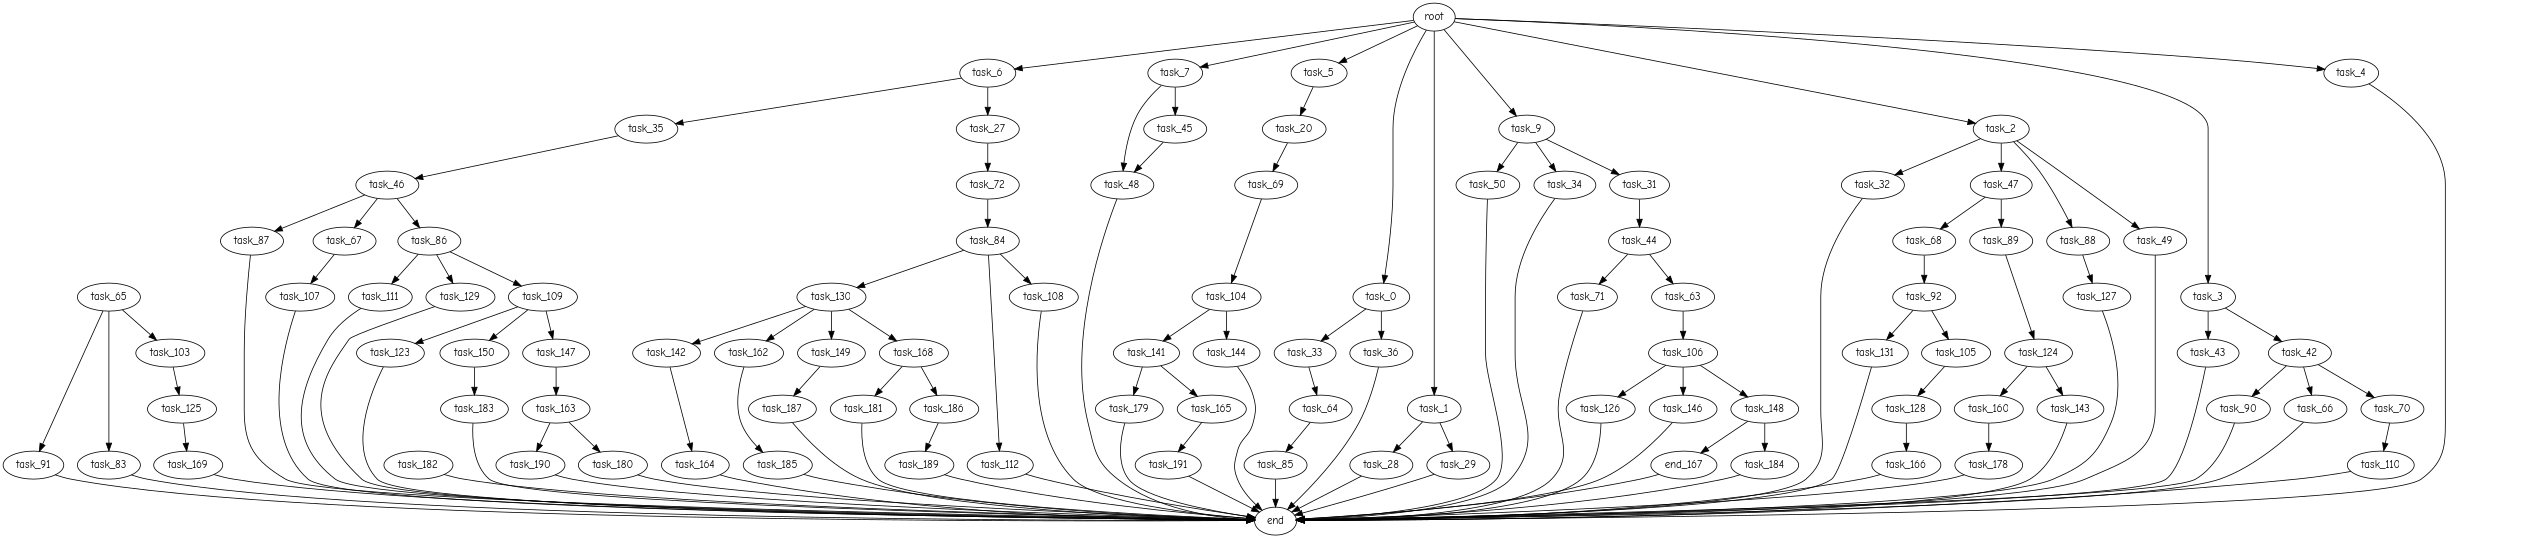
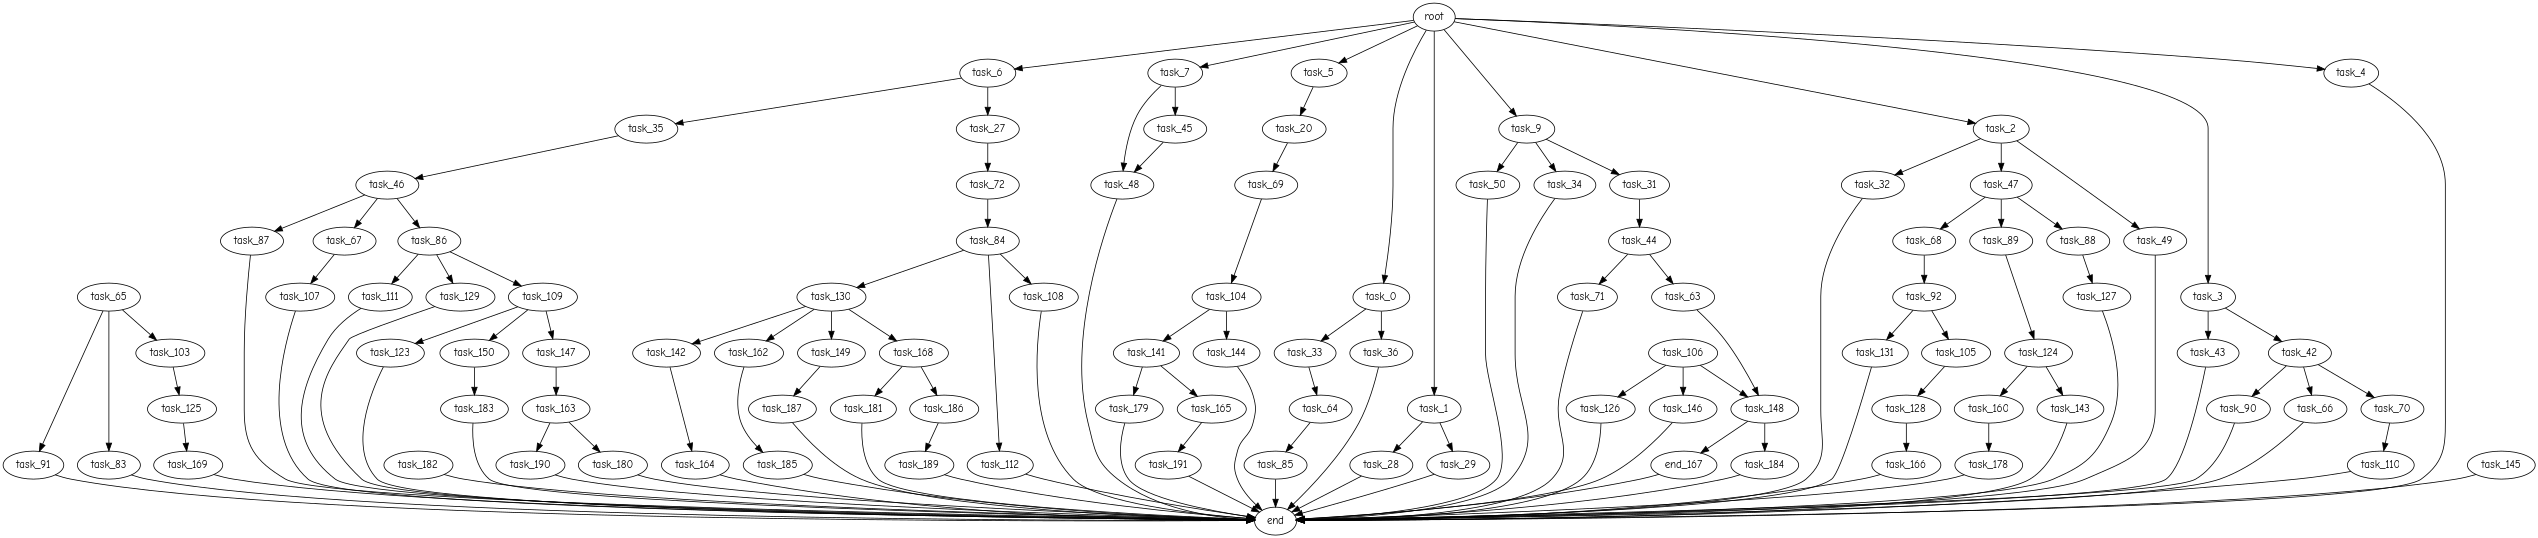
  digraph {
    fontname="Comic Neue"
    node [fontname="Comic Neue"]
    edge [fontname="Comic Neue"]
    task_65
    task_103
    task_91
    task_83
    task_125
    end
    task_142
    task_164
    task_162
    task_185
    task_149
    task_187
    task_105
    task_128
    task_166
    task_72
    task_84
    task_112
    task_130
    task_108
    task_182
    task_45
    task_48
    task_163
    task_190
    task_180
    task_150
    task_183
    task_46
    task_67
    task_86
    task_87
    task_107
    task_111
    task_109
    task_129
    task_179
    task_36
    task_28
    task_50
    task_71
    task_31
    task_44
    task_63
    task_49
    task_146
    task_90
    task_106
    task_126
    task_148
    n51 [label=end_167]
    task_184
    task_27
    task_168
    task_186
    task_181
    task_189
    task_147
    task_7
    task_2
    task_32
    task_47
    task_89
    task_88
    task_68
    task_42
    task_70
    task_66
    task_110
    n70 [label=task_20]
    task_69
    task_104
    task_169
    task_160
    task_178
    task_141
    task_144
    task_165
    task_33
    task_64
    task_85
    task_4
    task_123
    task_43
    task_191
    task_92
    task_131
    task_35
    task_124
    task_143
    task_34
    task_9
    task_3
    task_1
    task_29
    task_5
    task_127
    n98 [label=task_0]
+   task_145
    root
    task_6
    task_65 -> task_103
    task_65 -> task_91
    task_65 -> task_83
    task_103 -> task_125
    task_91 -> end
    task_83 -> end
    task_125 -> task_169
    task_142 -> task_164
    task_164 -> end
    task_162 -> task_185
    task_185 -> end
    task_149 -> task_187
    task_187 -> end
    task_105 -> task_128
    task_128 -> task_166
    task_166 -> end
    task_72 -> task_84
    task_84 -> task_112
    task_84 -> task_130
    task_84 -> task_108
    task_112 -> end
    task_130 -> task_142
    task_130 -> task_162
    task_130 -> task_149
    task_130 -> task_168
    task_108 -> end
    task_182 -> end
    task_45 -> task_48
    task_48 -> end
    task_163 -> task_190
    task_163 -> task_180
    task_190 -> end
    task_180 -> end
    task_150 -> task_183
    task_183 -> end
    task_46 -> task_67
    task_46 -> task_86
    task_46 -> task_87
    task_67 -> task_107
    task_86 -> task_111
    task_86 -> task_109
    task_86 -> task_129
    task_87 -> end
    task_107 -> end
    task_111 -> end
    task_109 -> task_150
    task_109 -> task_147
    task_109 -> task_123
    task_129 -> end
    task_179 -> end
    task_36 -> end
    task_28 -> end
    task_50 -> end
    task_71 -> end
    task_31 -> task_44
    task_44 -> task_71
    task_44 -> task_63
-   task_63 -> task_106
+   task_63 -> task_148
    task_49 -> end
    task_146 -> end
    task_90 -> end
    task_106 -> task_146
    task_106 -> task_126
    task_106 -> task_148
    task_126 -> end
    task_148 -> n51
    task_148 -> task_184
    n51 -> end
    task_184 -> end
    task_27 -> task_72
    task_168 -> task_186
    task_168 -> task_181
    task_186 -> task_189
    task_181 -> end
    task_189 -> end
    task_147 -> task_163
    task_7 -> task_45
    task_7 -> task_48
    task_2 -> task_49
    task_2 -> task_32
    task_2 -> task_47
    task_32 -> end
    task_47 -> task_89
-   task_2 -> task_88
+   task_47 -> task_88
    task_47 -> task_68
    task_89 -> task_124
    task_88 -> task_127
    task_68 -> task_92
    task_42 -> task_90
    task_42 -> task_70
    task_42 -> task_66
    task_70 -> task_110
    task_66 -> end
    task_110 -> end
    n70 -> task_69
    task_69 -> task_104
    task_104 -> task_141
    task_104 -> task_144
    task_169 -> end
    task_160 -> task_178
    task_178 -> end
    task_141 -> task_179
    task_141 -> task_165
    task_144 -> end
    task_165 -> task_191
    task_33 -> task_64
    task_64 -> task_85
    task_85 -> end
    task_4 -> end
    task_123 -> end
    task_43 -> end
    task_191 -> end
    task_92 -> task_105
    task_92 -> task_131
    task_131 -> end
    task_35 -> task_46
    task_124 -> task_160
    task_124 -> task_143
    task_143 -> end
    task_34 -> end
    task_9 -> task_50
    task_9 -> task_31
    task_9 -> task_34
    task_3 -> task_42
    task_3 -> task_43
    task_1 -> task_28
    task_1 -> task_29
    task_29 -> end
    task_5 -> n70
    task_127 -> end
    n98 -> task_36
    n98 -> task_33
+   task_145 -> end
    root -> task_7
    root -> task_2
    root -> task_4
    root -> task_9
    root -> task_3
    root -> task_1
    root -> task_5
    root -> n98
    root -> task_6
    task_6 -> task_27
    task_6 -> task_35
  }
